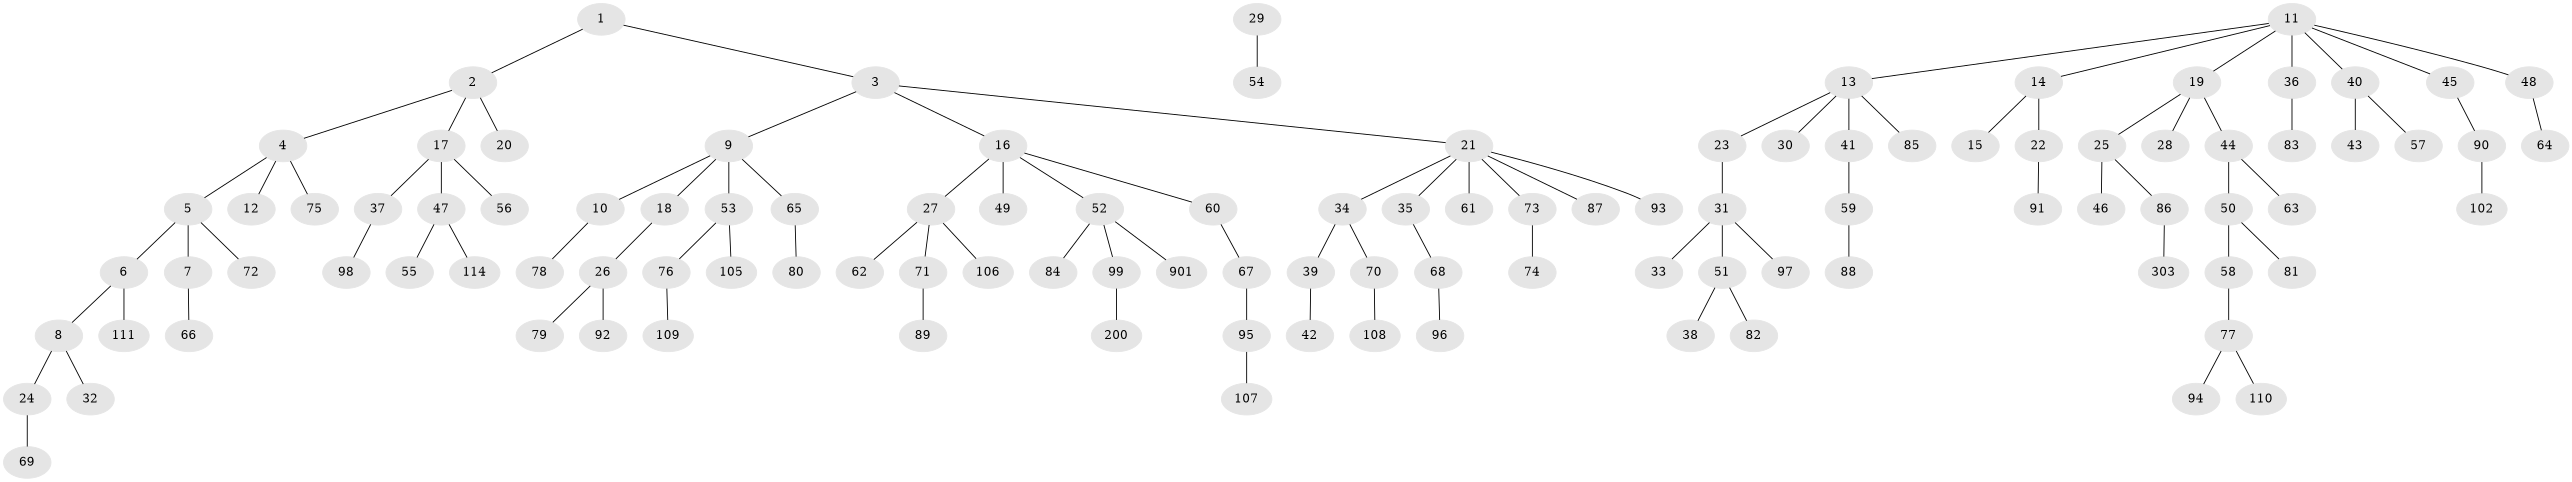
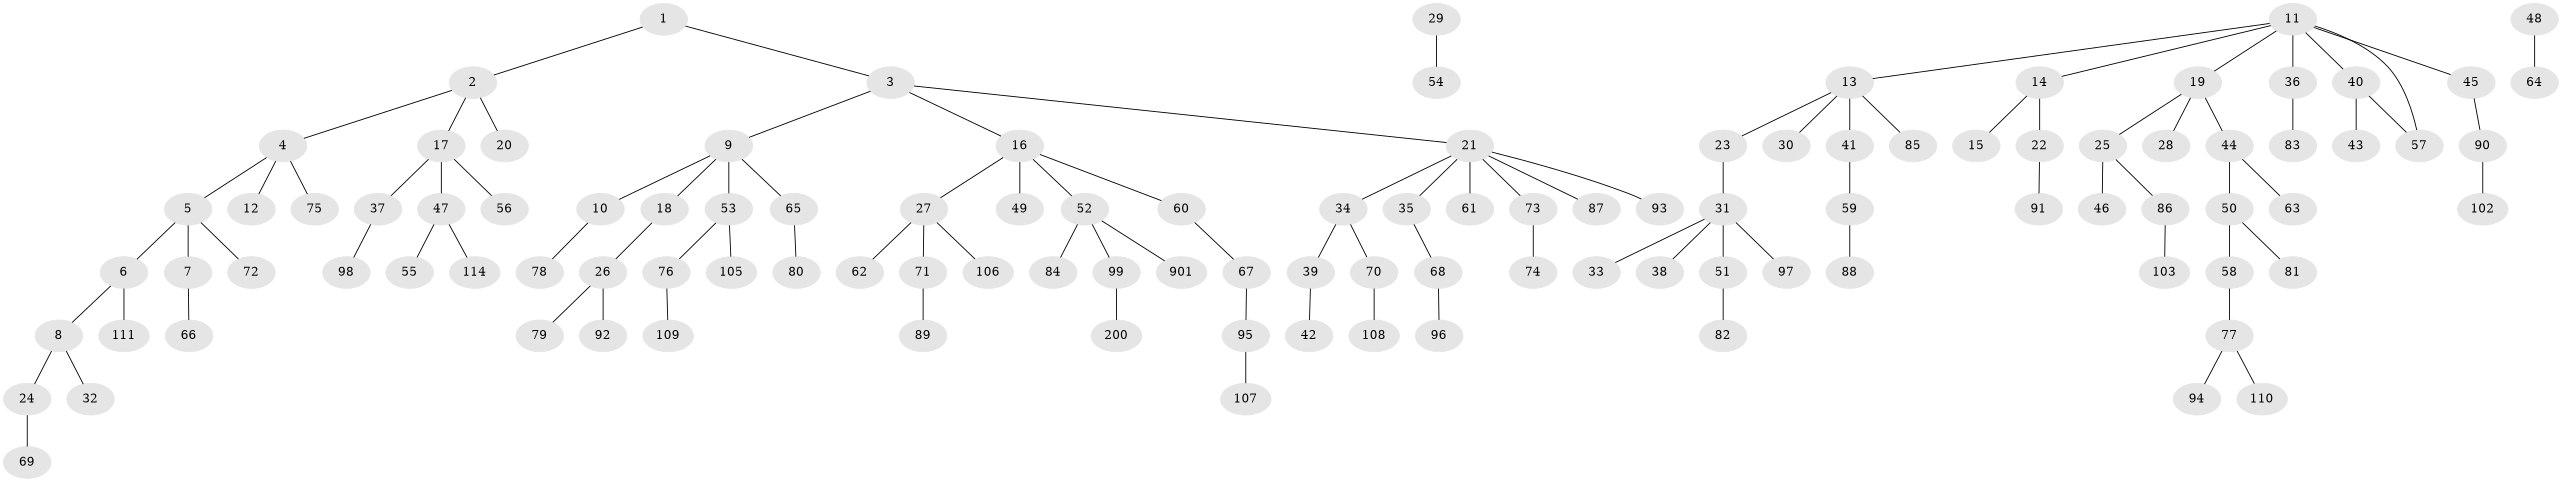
  graph {
    node [color=gray90 style=filled]
    1
    2
    3
    4
    17
    20
    9
    16
    21
    5
    12
    75
    37
    47
    56
    10
    18
    53
    65
    27
    49
    52
    60
    34
    35
    61
    73
    87
    93
    6
    7
    72
    8
    111
    66
    24
    32
    69
    29
    54
    78
    11
    13
    14
    19
    36
    40
    45
    48
    26
    76
    105
    80
    23
    30
    41
    85
    15
    22
    25
    28
    44
    83
    43
    57
    90
    64
    31
    59
    91
    62
    71
    106
    84
    99
    n76 [label=901]
    67
    98
    55
    n80 [label=114]
    79
    92
    46
    86
    50
    63
    39
    70
    68
    74
    33
    38
    51
    97
-   103 [label=303]
+   103
    89
    82
    42
    108
    96
    88
    58
    81
    102
    77
    n106 [label=200]
    109
    94
    110
    95
    107
    1 -- 2
    1 -- 3
    2 -- 4
    2 -- 17
    2 -- 20
    3 -- 9
    3 -- 16
    3 -- 21
    4 -- 5
    4 -- 12
    4 -- 75
    17 -- 37
    17 -- 47
    17 -- 56
    9 -- 10
    9 -- 18
    9 -- 53
    9 -- 65
    16 -- 27
    16 -- 49
    16 -- 52
    16 -- 60
    21 -- 34
    21 -- 35
    21 -- 61
    21 -- 73
    21 -- 87
    21 -- 93
    5 -- 6
    5 -- 7
    5 -- 72
    37 -- 98
    47 -- 55
    47 -- n80
    10 -- 78
    18 -- 26
    53 -- 76
    53 -- 105
    65 -- 80
    27 -- 62
    27 -- 71
    27 -- 106
    52 -- 84
    52 -- 99
    52 -- n76
    60 -- 67
    34 -- 39
    34 -- 70
    35 -- 68
    73 -- 74
    6 -- 8
    6 -- 111
    7 -- 66
    8 -- 24
    8 -- 32
    24 -- 69
    29 -- 54
    11 -- 13
    11 -- 14
    11 -- 19
    11 -- 36
    11 -- 40
    11 -- 45
-   11 -- 48
+   11 -- 57
    13 -- 23
    13 -- 30
    13 -- 41
    13 -- 85
    14 -- 15
    14 -- 22
    19 -- 25
    19 -- 28
    19 -- 44
    36 -- 83
    40 -- 43
    40 -- 57
    45 -- 90
    48 -- 64
    26 -- 79
    26 -- 92
    76 -- 109
    23 -- 31
    41 -- 59
    22 -- 91
    25 -- 46
    25 -- 86
    44 -- 50
    44 -- 63
    90 -- 102
    31 -- 33
-   51 -- 38
+   31 -- 38
    31 -- 51
    31 -- 97
    59 -- 88
    71 -- 89
    99 -- n106
    67 -- 95
    86 -- 103
    50 -- 58
    50 -- 81
    39 -- 42
    70 -- 108
    68 -- 96
    51 -- 82
    58 -- 77
    77 -- 94
    77 -- 110
    95 -- 107
  }
